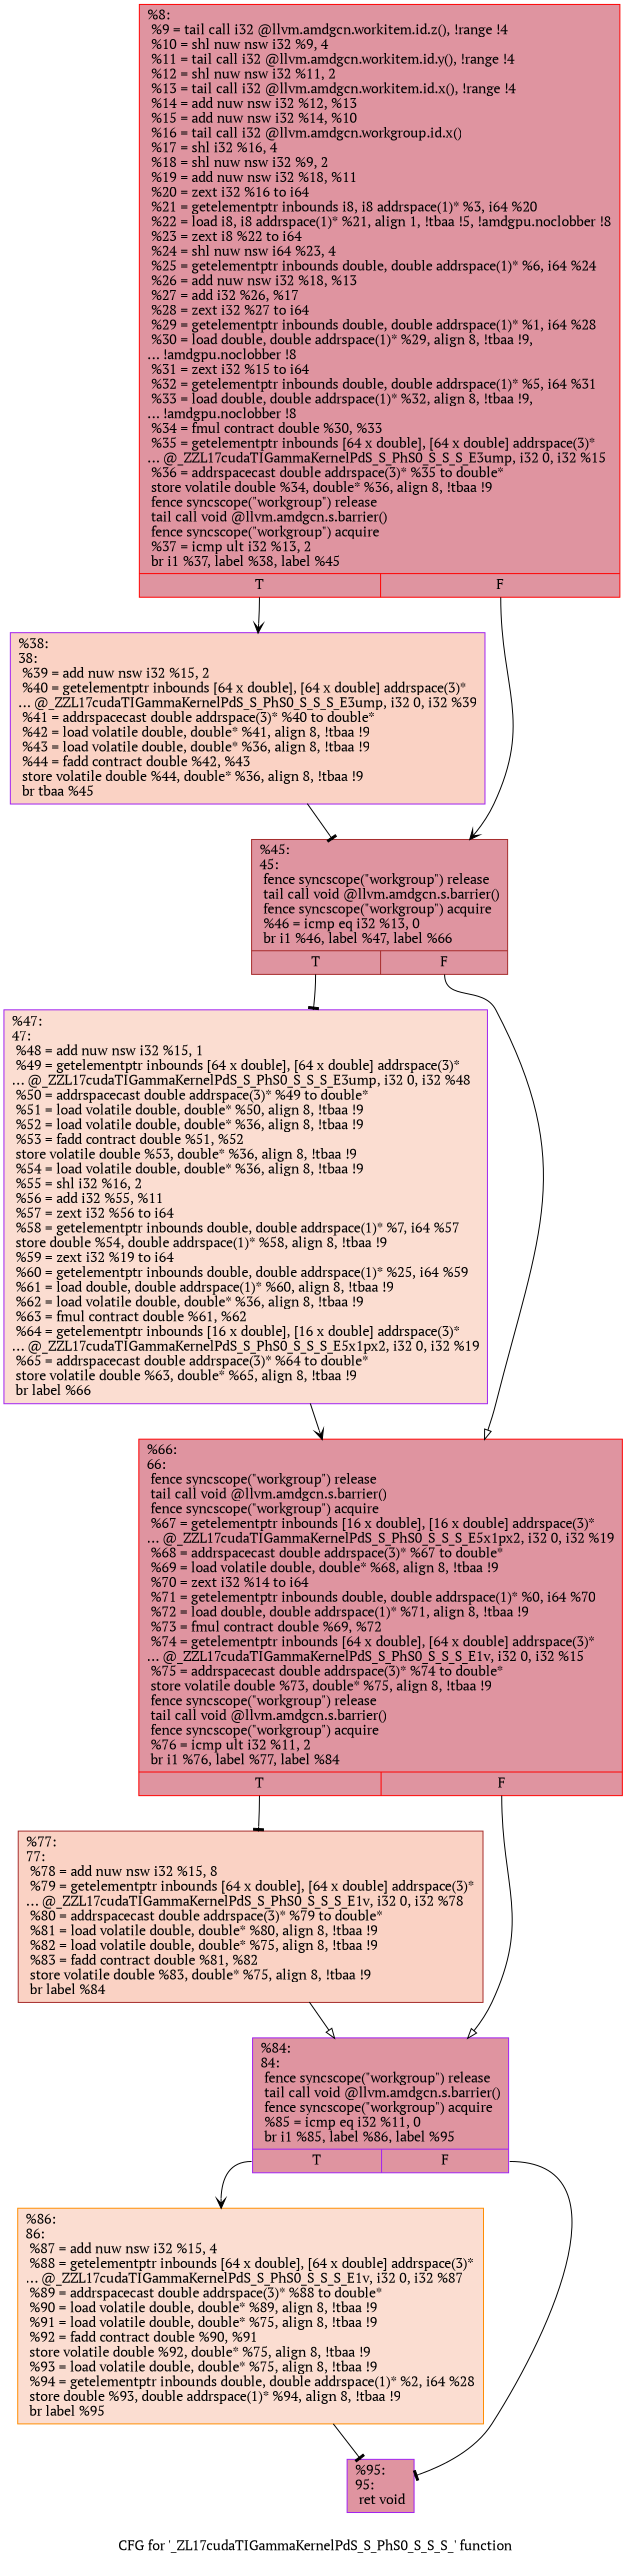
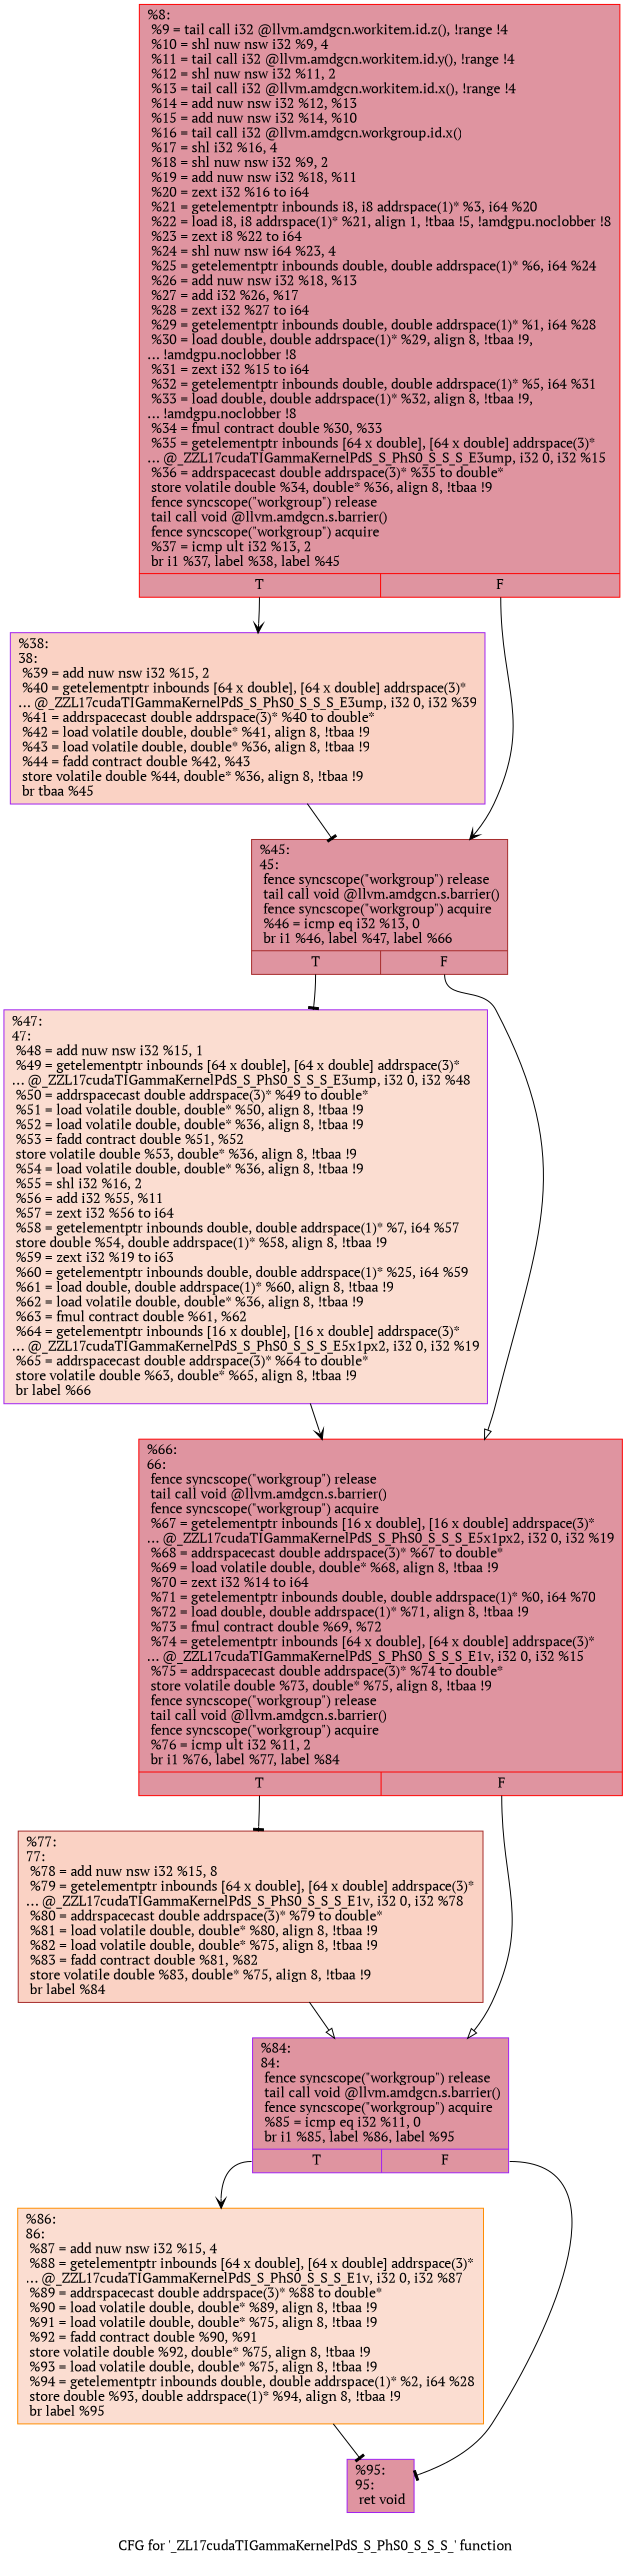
  digraph {
    fontname="PT Serif"
    label="CFG for '_ZL17cudaTIGammaKernelPdS_S_PhS0_S_S_S_' function"
    node [color=purple fillcolor="#b70d2870" fontname="PT Serif" shape=record style=filled]
    edge [arrowhead=tee fontname="PT Serif"]
    n1 [color=red label="{%8:\l  %9 = tail call i32 @llvm.amdgcn.workitem.id.z(), !range !4\l  %10 = shl nuw nsw i32 %9, 4\l  %11 = tail call i32 @llvm.amdgcn.workitem.id.y(), !range !4\l  %12 = shl nuw nsw i32 %11, 2\l  %13 = tail call i32 @llvm.amdgcn.workitem.id.x(), !range !4\l  %14 = add nuw nsw i32 %12, %13\l  %15 = add nuw nsw i32 %14, %10\l  %16 = tail call i32 @llvm.amdgcn.workgroup.id.x()\l  %17 = shl i32 %16, 4\l  %18 = shl nuw nsw i32 %9, 2\l  %19 = add nuw nsw i32 %18, %11\l  %20 = zext i32 %16 to i64\l  %21 = getelementptr inbounds i8, i8 addrspace(1)* %3, i64 %20\l  %22 = load i8, i8 addrspace(1)* %21, align 1, !tbaa !5, !amdgpu.noclobber !8\l  %23 = zext i8 %22 to i64\l  %24 = shl nuw nsw i64 %23, 4\l  %25 = getelementptr inbounds double, double addrspace(1)* %6, i64 %24\l  %26 = add nuw nsw i32 %18, %13\l  %27 = add i32 %26, %17\l  %28 = zext i32 %27 to i64\l  %29 = getelementptr inbounds double, double addrspace(1)* %1, i64 %28\l  %30 = load double, double addrspace(1)* %29, align 8, !tbaa !9,\l... !amdgpu.noclobber !8\l  %31 = zext i32 %15 to i64\l  %32 = getelementptr inbounds double, double addrspace(1)* %5, i64 %31\l  %33 = load double, double addrspace(1)* %32, align 8, !tbaa !9,\l... !amdgpu.noclobber !8\l  %34 = fmul contract double %30, %33\l  %35 = getelementptr inbounds [64 x double], [64 x double] addrspace(3)*\l... @_ZZL17cudaTIGammaKernelPdS_S_PhS0_S_S_S_E3ump, i32 0, i32 %15\l  %36 = addrspacecast double addrspace(3)* %35 to double*\l  store volatile double %34, double* %36, align 8, !tbaa !9\l  fence syncscope(\"workgroup\") release\l  tail call void @llvm.amdgcn.s.barrier()\l  fence syncscope(\"workgroup\") acquire\l  %37 = icmp ult i32 %13, 2\l  br i1 %37, label %38, label %45\l|{<s0>T|<s1>F}}"]
    n2 [fillcolor="#f4987a70" label="{%38:\l38:                                               \l  %39 = add nuw nsw i32 %15, 2\l  %40 = getelementptr inbounds [64 x double], [64 x double] addrspace(3)*\l... @_ZZL17cudaTIGammaKernelPdS_S_PhS0_S_S_S_E3ump, i32 0, i32 %39\l  %41 = addrspacecast double addrspace(3)* %40 to double*\l  %42 = load volatile double, double* %41, align 8, !tbaa !9\l  %43 = load volatile double, double* %36, align 8, !tbaa !9\l  %44 = fadd contract double %42, %43\l  store volatile double %44, double* %36, align 8, !tbaa !9\l  br tbaa %45\l}"]
    n3 [color=brown label="{%45:\l45:                                               \l  fence syncscope(\"workgroup\") release\l  tail call void @llvm.amdgcn.s.barrier()\l  fence syncscope(\"workgroup\") acquire\l  %46 = icmp eq i32 %13, 0\l  br i1 %46, label %47, label %66\l|{<s0>T|<s1>F}}"]
-   n4 [fillcolor="#f7b39670" label="{%47:\l47:                                               \l  %48 = add nuw nsw i32 %15, 1\l  %49 = getelementptr inbounds [64 x double], [64 x double] addrspace(3)*\l... @_ZZL17cudaTIGammaKernelPdS_S_PhS0_S_S_S_E3ump, i32 0, i32 %48\l  %50 = addrspacecast double addrspace(3)* %49 to double*\l  %51 = load volatile double, double* %50, align 8, !tbaa !9\l  %52 = load volatile double, double* %36, align 8, !tbaa !9\l  %53 = fadd contract double %51, %52\l  store volatile double %53, double* %36, align 8, !tbaa !9\l  %54 = load volatile double, double* %36, align 8, !tbaa !9\l  %55 = shl i32 %16, 2\l  %56 = add i32 %55, %11\l  %57 = zext i32 %56 to i64\l  %58 = getelementptr inbounds double, double addrspace(1)* %7, i64 %57\l  store double %54, double addrspace(1)* %58, align 8, !tbaa !9\l  %59 = zext i32 %19 to i64\l  %60 = getelementptr inbounds double, double addrspace(1)* %25, i64 %59\l  %61 = load double, double addrspace(1)* %60, align 8, !tbaa !9\l  %62 = load volatile double, double* %36, align 8, !tbaa !9\l  %63 = fmul contract double %61, %62\l  %64 = getelementptr inbounds [16 x double], [16 x double] addrspace(3)*\l... @_ZZL17cudaTIGammaKernelPdS_S_PhS0_S_S_S_E5x1px2, i32 0, i32 %19\l  %65 = addrspacecast double addrspace(3)* %64 to double*\l  store volatile double %63, double* %65, align 8, !tbaa !9\l  br label %66\l}"]
+   n4 [fillcolor="#f7b39670" label="{%47:\l47:                                               \l  %48 = add nuw nsw i32 %15, 1\l  %49 = getelementptr inbounds [64 x double], [64 x double] addrspace(3)*\l... @_ZZL17cudaTIGammaKernelPdS_S_PhS0_S_S_S_E3ump, i32 0, i32 %48\l  %50 = addrspacecast double addrspace(3)* %49 to double*\l  %51 = load volatile double, double* %50, align 8, !tbaa !9\l  %52 = load volatile double, double* %36, align 8, !tbaa !9\l  %53 = fadd contract double %51, %52\l  store volatile double %53, double* %36, align 8, !tbaa !9\l  %54 = load volatile double, double* %36, align 8, !tbaa !9\l  %55 = shl i32 %16, 2\l  %56 = add i32 %55, %11\l  %57 = zext i32 %56 to i64\l  %58 = getelementptr inbounds double, double addrspace(1)* %7, i64 %57\l  store double %54, double addrspace(1)* %58, align 8, !tbaa !9\l  %59 = zext i32 %19 to i63\l  %60 = getelementptr inbounds double, double addrspace(1)* %25, i64 %59\l  %61 = load double, double addrspace(1)* %60, align 8, !tbaa !9\l  %62 = load volatile double, double* %36, align 8, !tbaa !9\l  %63 = fmul contract double %61, %62\l  %64 = getelementptr inbounds [16 x double], [16 x double] addrspace(3)*\l... @_ZZL17cudaTIGammaKernelPdS_S_PhS0_S_S_S_E5x1px2, i32 0, i32 %19\l  %65 = addrspacecast double addrspace(3)* %64 to double*\l  store volatile double %63, double* %65, align 8, !tbaa !9\l  br label %66\l}"]
    n5 [color=red label="{%66:\l66:                                               \l  fence syncscope(\"workgroup\") release\l  tail call void @llvm.amdgcn.s.barrier()\l  fence syncscope(\"workgroup\") acquire\l  %67 = getelementptr inbounds [16 x double], [16 x double] addrspace(3)*\l... @_ZZL17cudaTIGammaKernelPdS_S_PhS0_S_S_S_E5x1px2, i32 0, i32 %19\l  %68 = addrspacecast double addrspace(3)* %67 to double*\l  %69 = load volatile double, double* %68, align 8, !tbaa !9\l  %70 = zext i32 %14 to i64\l  %71 = getelementptr inbounds double, double addrspace(1)* %0, i64 %70\l  %72 = load double, double addrspace(1)* %71, align 8, !tbaa !9\l  %73 = fmul contract double %69, %72\l  %74 = getelementptr inbounds [64 x double], [64 x double] addrspace(3)*\l... @_ZZL17cudaTIGammaKernelPdS_S_PhS0_S_S_S_E1v, i32 0, i32 %15\l  %75 = addrspacecast double addrspace(3)* %74 to double*\l  store volatile double %73, double* %75, align 8, !tbaa !9\l  fence syncscope(\"workgroup\") release\l  tail call void @llvm.amdgcn.s.barrier()\l  fence syncscope(\"workgroup\") acquire\l  %76 = icmp ult i32 %11, 2\l  br i1 %76, label %77, label %84\l|{<s0>T|<s1>F}}"]
    n6 [color=brown fillcolor="#f4987a70" label="{%77:\l77:                                               \l  %78 = add nuw nsw i32 %15, 8\l  %79 = getelementptr inbounds [64 x double], [64 x double] addrspace(3)*\l... @_ZZL17cudaTIGammaKernelPdS_S_PhS0_S_S_S_E1v, i32 0, i32 %78\l  %80 = addrspacecast double addrspace(3)* %79 to double*\l  %81 = load volatile double, double* %80, align 8, !tbaa !9\l  %82 = load volatile double, double* %75, align 8, !tbaa !9\l  %83 = fadd contract double %81, %82\l  store volatile double %83, double* %75, align 8, !tbaa !9\l  br label %84\l}"]
    n7 [label="{%84:\l84:                                               \l  fence syncscope(\"workgroup\") release\l  tail call void @llvm.amdgcn.s.barrier()\l  fence syncscope(\"workgroup\") acquire\l  %85 = icmp eq i32 %11, 0\l  br i1 %85, label %86, label %95\l|{<s0>T|<s1>F}}"]
    n8 [color=darkorange fillcolor="#f7b39670" label="{%86:\l86:                                               \l  %87 = add nuw nsw i32 %15, 4\l  %88 = getelementptr inbounds [64 x double], [64 x double] addrspace(3)*\l... @_ZZL17cudaTIGammaKernelPdS_S_PhS0_S_S_S_E1v, i32 0, i32 %87\l  %89 = addrspacecast double addrspace(3)* %88 to double*\l  %90 = load volatile double, double* %89, align 8, !tbaa !9\l  %91 = load volatile double, double* %75, align 8, !tbaa !9\l  %92 = fadd contract double %90, %91\l  store volatile double %92, double* %75, align 8, !tbaa !9\l  %93 = load volatile double, double* %75, align 8, !tbaa !9\l  %94 = getelementptr inbounds double, double addrspace(1)* %2, i64 %28\l  store double %93, double addrspace(1)* %94, align 8, !tbaa !9\l  br label %95\l}"]
    n9 [label="{%95:\l95:                                               \l  ret void\l}"]
    n1 -> n2 [arrowhead=vee tailport=s0]
    n1 -> n3 [arrowhead=vee tailport=s1]
    n2 -> n3
    n3 -> n4 [tailport=s0]
    n3 -> n5 [arrowhead=onormal tailport=s1]
    n4 -> n5 [arrowhead=vee]
    n5 -> n6 [tailport=s0]
    n5 -> n7 [arrowhead=onormal tailport=s1]
    n6 -> n7 [arrowhead=onormal]
    n7 -> n8 [arrowhead=vee tailport=s0]
    n7 -> n9 [tailport=s1]
    n8 -> n9
  }
